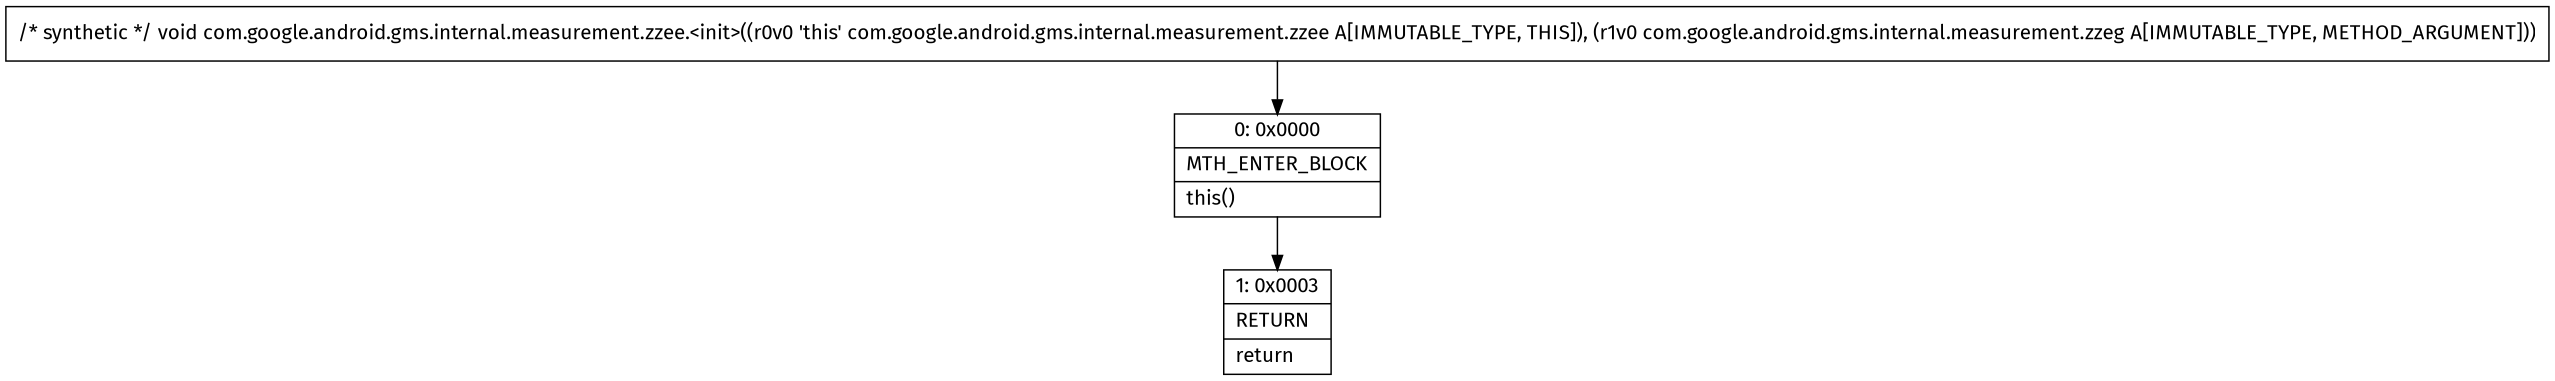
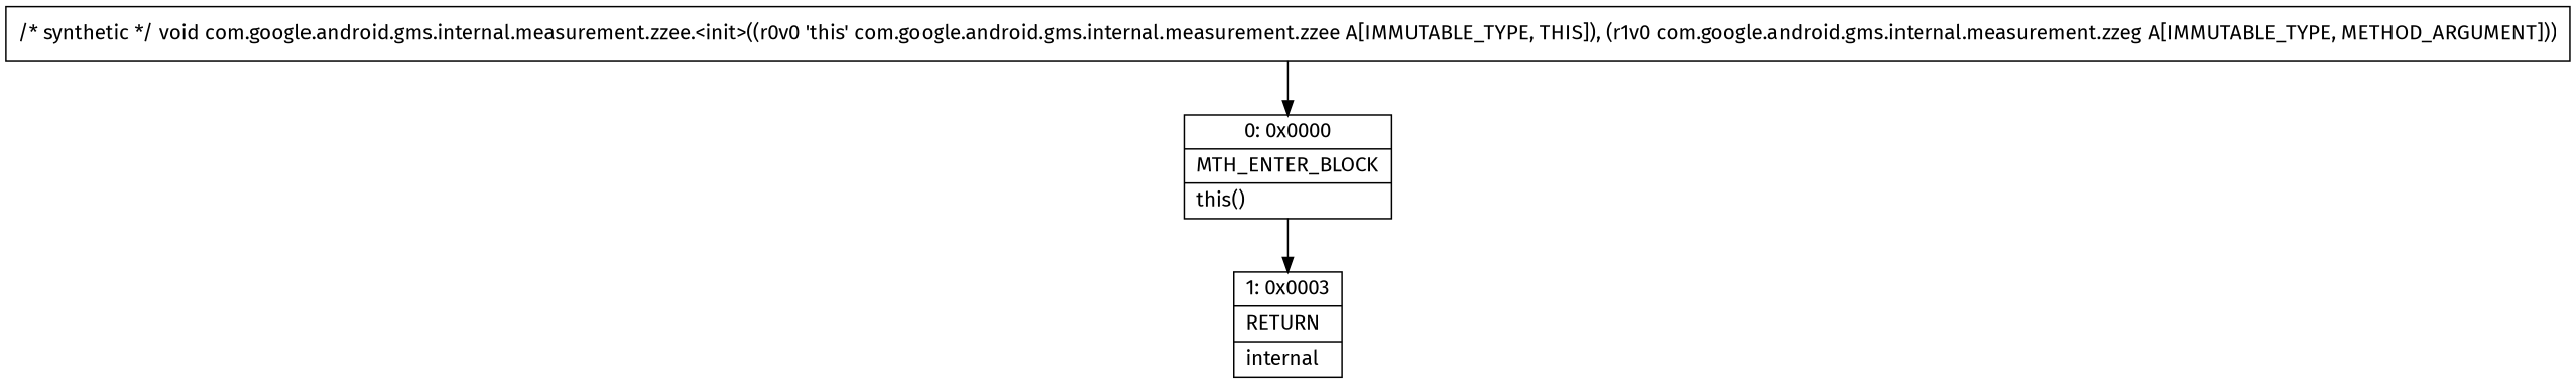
  digraph {
    fontname="Fira Sans"
    node [shape=record fontname="Fira Sans"]
    edge [fontname="Fira Sans"]
    n1 [label="{0\:\ 0x0000|MTH_ENTER_BLOCK\l|this()\l}"]
-   n2 [label="{1\:\ 0x0003|RETURN\l|return\l}"]
+   n2 [label="{1\:\ 0x0003|RETURN\l|internal\l}"]
    n3 [label="{\/* synthetic *\/ void com.google.android.gms.internal.measurement.zzee.\<init\>((r0v0 'this' com.google.android.gms.internal.measurement.zzee A[IMMUTABLE_TYPE, THIS]), (r1v0 com.google.android.gms.internal.measurement.zzeg A[IMMUTABLE_TYPE, METHOD_ARGUMENT])) }"]
    n1 -> n2
    n3 -> n1
  }
